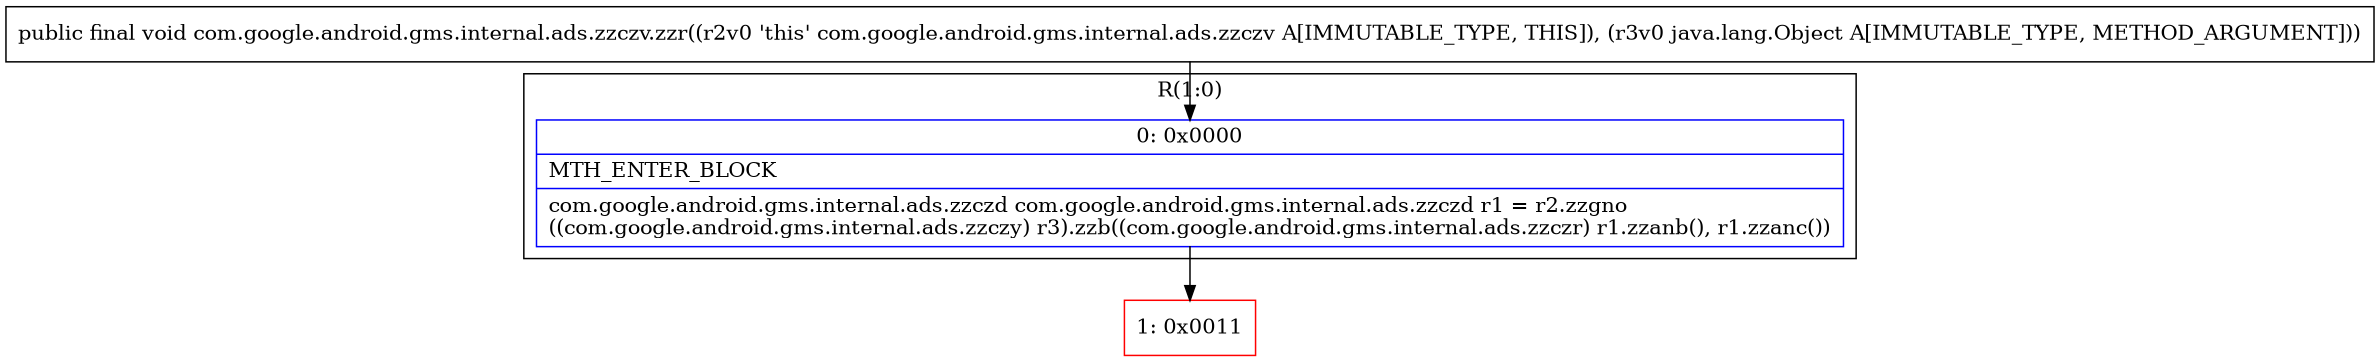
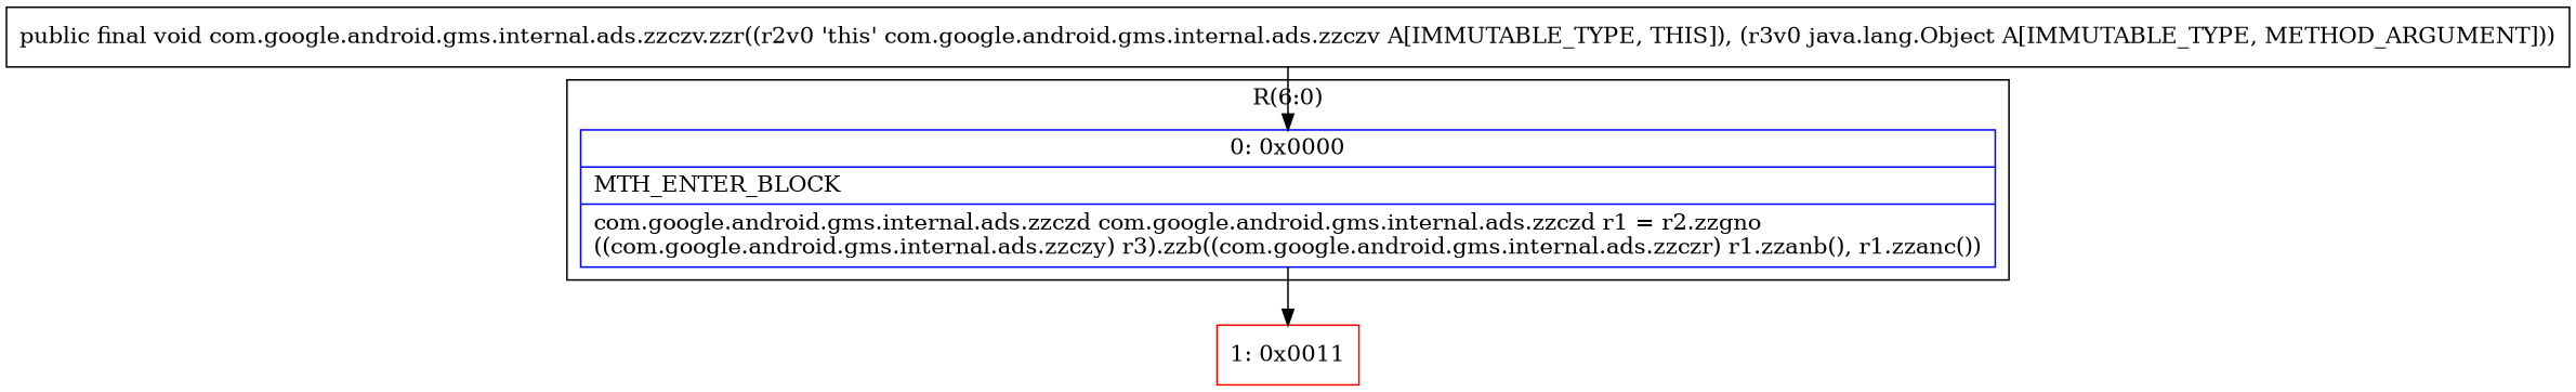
  digraph {
    node [shape=record]
    n1 [color=blue label="{0\:\ 0x0000|MTH_ENTER_BLOCK\l|com.google.android.gms.internal.ads.zzczd com.google.android.gms.internal.ads.zzczd r1 = r2.zzgno\l((com.google.android.gms.internal.ads.zzczy) r3).zzb((com.google.android.gms.internal.ads.zzczr) r1.zzanb(), r1.zzanc())\l}"]
    n2 [color=red label="{1\:\ 0x0011}"]
    n3 [label="{public final void com.google.android.gms.internal.ads.zzczv.zzr((r2v0 'this' com.google.android.gms.internal.ads.zzczv A[IMMUTABLE_TYPE, THIS]), (r3v0 java.lang.Object A[IMMUTABLE_TYPE, METHOD_ARGUMENT])) }"]
    subgraph cluster_1 {
-     label="R(1:0)"
+     label="R(6:0)"
      n1
    }
    n1 -> n2
    n3 -> n1
  }
